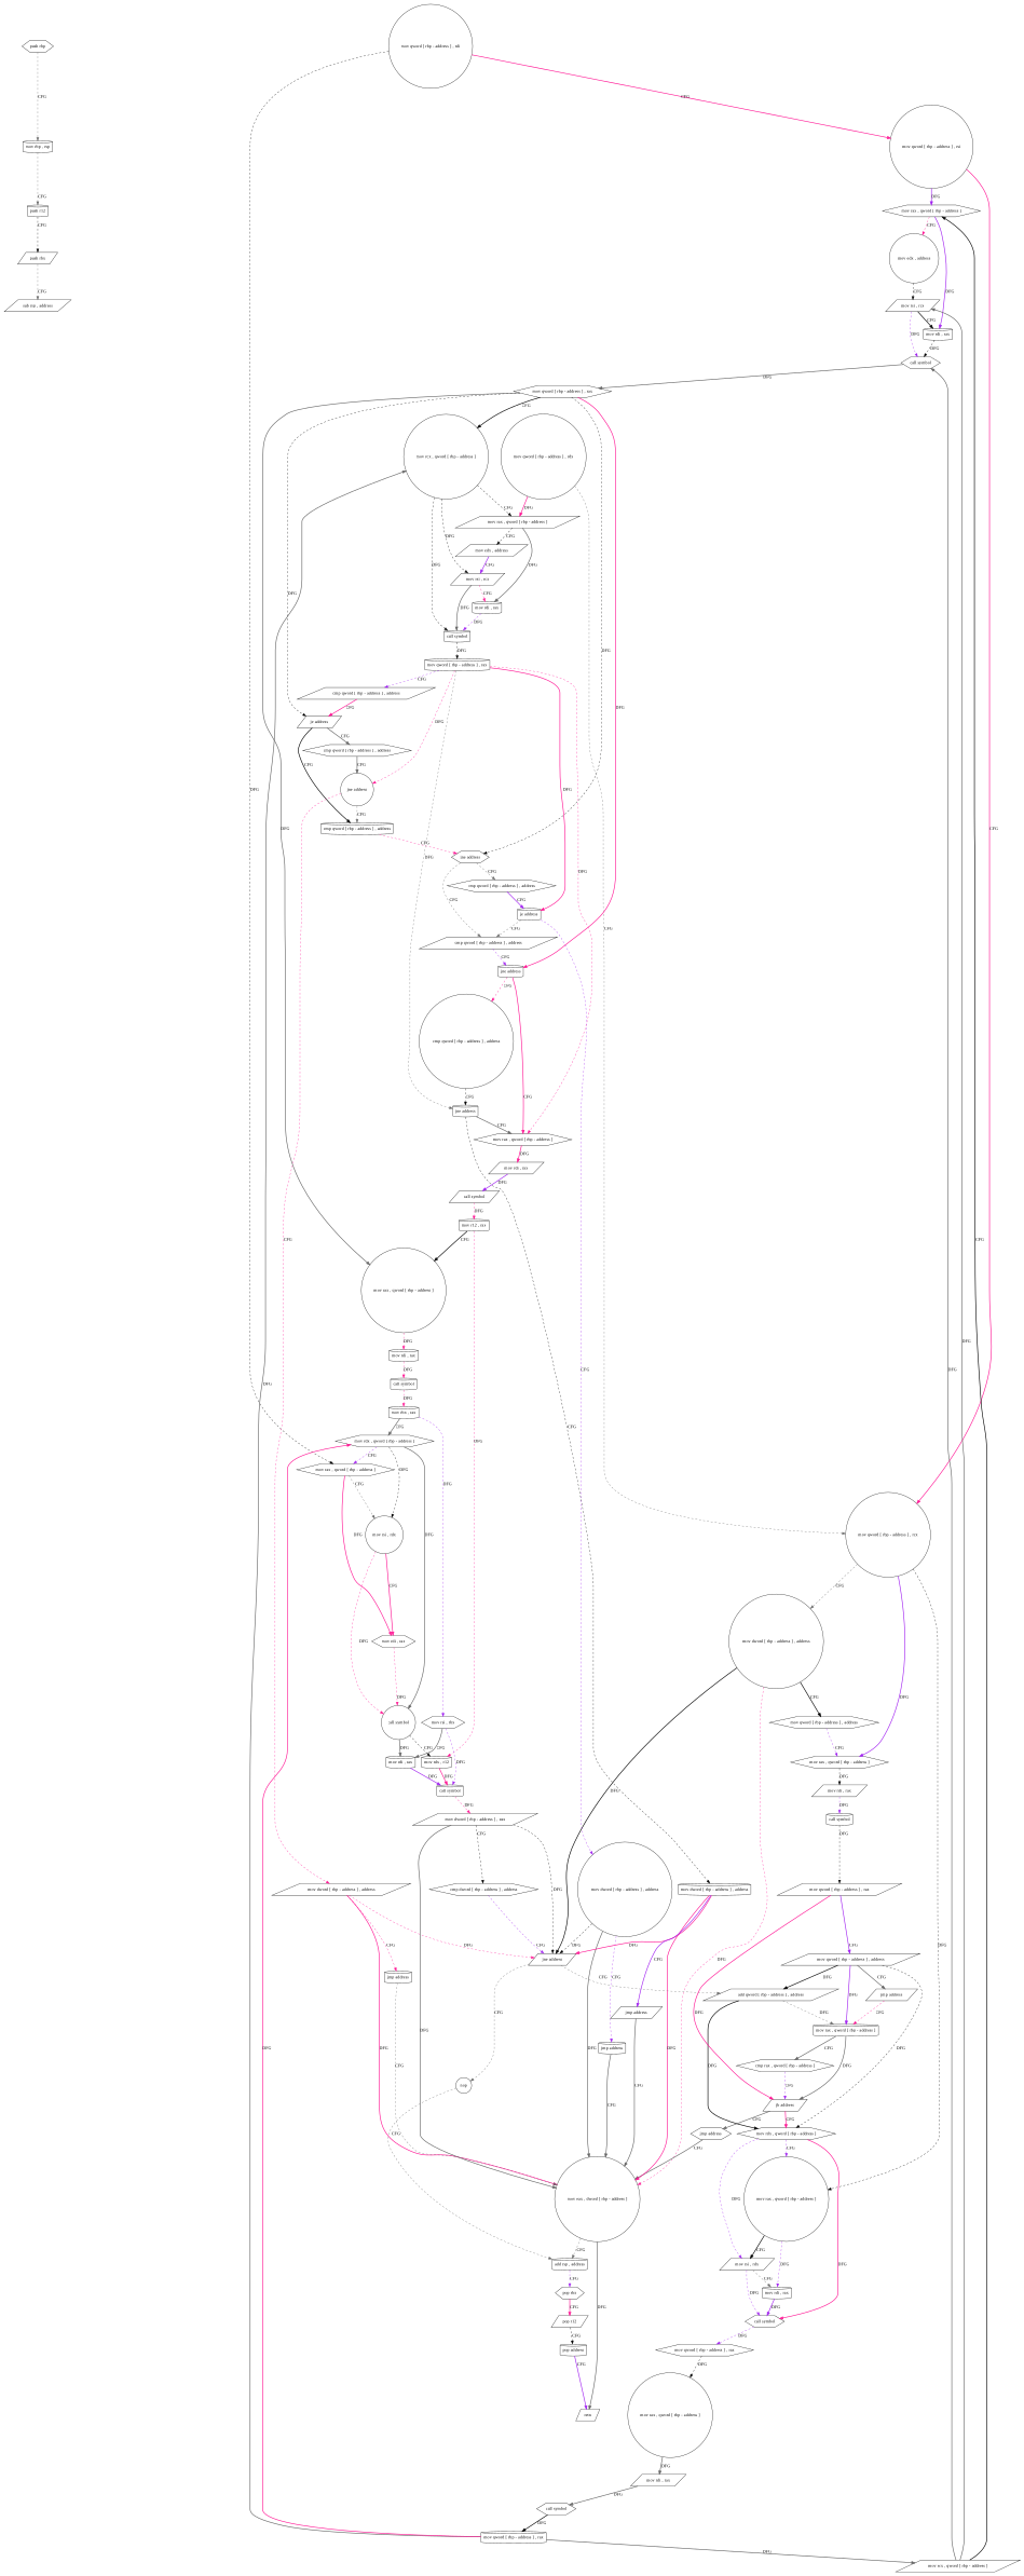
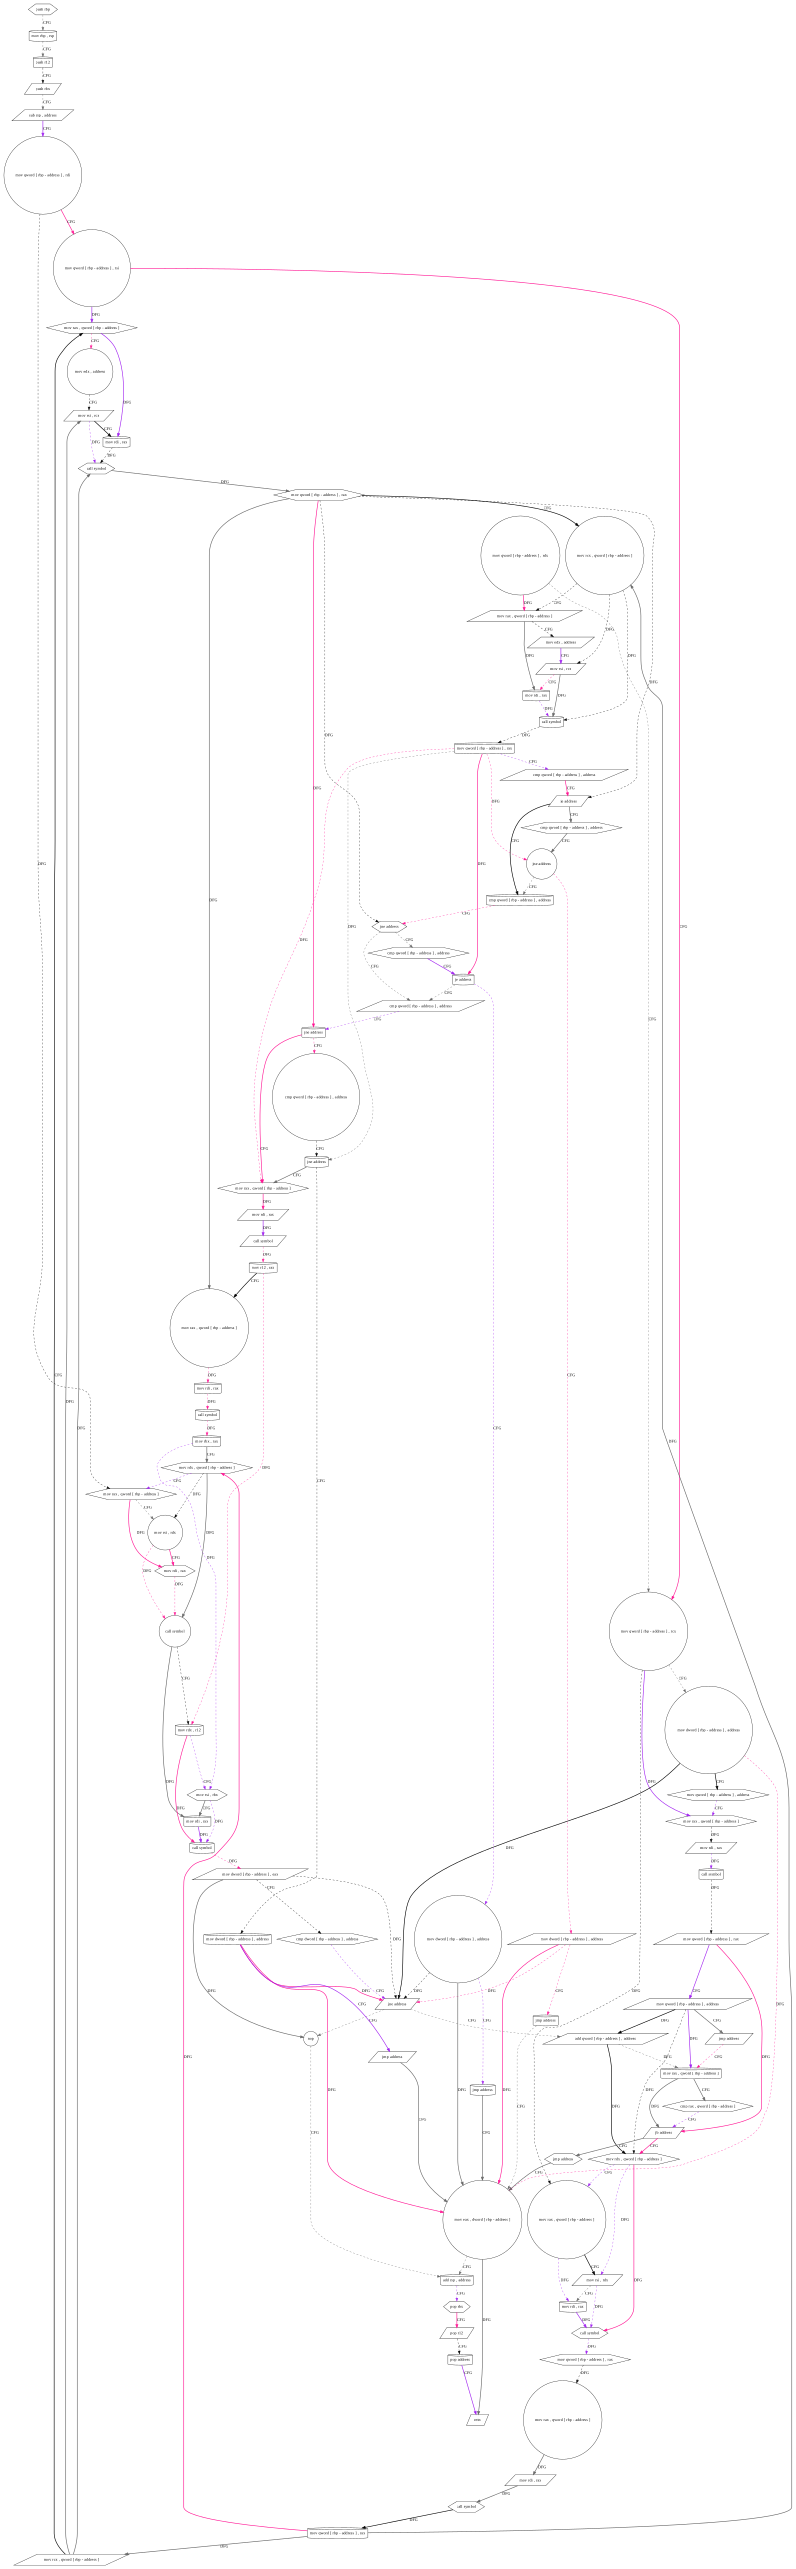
  digraph {
    fontname="Liberation Serif"
    node [fontname="Liberation Serif" shape=cylinder]
    edge [color=gray40 fontname="Liberation Serif" style=dashed]
    n1 [label="push rbp" shape=hexagon]
    n2 [label="mov rbp , rsp"]
    n3 [label="push r12"]
    n4 [label="push rbx" shape=parallelogram]
    n5 [label="sub rsp , address" shape=parallelogram]
    n6 [label="mov qword [ rbp - address ] , rdi" shape=circle]
    n7 [label="mov qword [ rbp - address ] , rsi" shape=circle]
    n8 [label="mov rax , qword [ rbp - address ]" shape=hexagon]
    n9 [label="mov rax , qword [ rbp - address ]" shape=hexagon]
    n10 [label="mov qword [ rbp - address ] , rcx" shape=circle]
    n11 [label="mov rsi , rdx" shape=circle]
    n12 [label="mov rdi , rax" shape=hexagon]
    n13 [label="mov qword [ rbp - address ] , rdx" shape=circle]
    n14 [label="mov rax , qword [ rbp - address ]" shape=parallelogram]
    n15 [label="mov edx , address" shape=circle]
    n16 [label="mov rdi , rax"]
    n17 [label="mov dword [ rbp - address ] , address" shape=circle]
    n18 [label="mov rax , qword [ rbp - address ]" shape=hexagon]
    n19 [label="mov rax , qword [ rbp - address ]" shape=circle]
    n20 [label="mov edx , address" shape=parallelogram]
    n21 [label="mov rdi , rax"]
    n22 [label="mov qword [ rbp - address ] , address" shape=hexagon]
    n23 [label="mov eax , dword [ rbp - address ]" shape=circle]
    n24 [label="jne address" shape=parallelogram]
    n25 [label="mov rdi , rax" shape=parallelogram]
    n26 [label="mov rsi , rdx" shape=parallelogram]
    n27 [label="mov rdi , rax"]
    n28 [label="add rsp , address"]
    n29 [label=retn shape=parallelogram]
    n30 [label="add qword [ rbp - address ] , address" shape=parallelogram]
    n31 [label=nop shape=circle]
    n32 [label="call symbol"]
    n33 [label="mov qword [ rbp - address ] , rax" shape=parallelogram]
    n34 [label="mov qword [ rbp - address ] , address" shape=parallelogram]
    n35 [label="jb address" shape=parallelogram]
    n36 [label="jmp address" shape=parallelogram]
    n37 [label="mov rax , qword [ rbp - address ]"]
    n38 [label="mov rdx , qword [ rbp - address ]" shape=hexagon]
    n39 [label="jmp address" shape=hexagon]
    n40 [label="cmp rax , qword [ rbp - address ]" shape=hexagon]
    n41 [label="call symbol" shape=hexagon]
    n42 [label="mov qword [ rbp - address ] , rax" shape=hexagon]
    n43 [label="mov rax , qword [ rbp - address ]" shape=circle]
    n44 [label="mov rdi , rax" shape=parallelogram]
    n45 [label="call symbol" shape=hexagon]
    n46 [label="mov qword [ rbp - address ] , rax"]
    n47 [label="mov rcx , qword [ rbp - address ]" shape=parallelogram]
    n48 [label="mov rcx , qword [ rbp - address ]" shape=circle]
    n49 [label="mov rdx , qword [ rbp - address ]" shape=hexagon]
    n50 [label="mov rsi , rcx" shape=parallelogram]
    n51 [label="call symbol" shape=hexagon]
    n52 [label="mov rsi , rcx" shape=parallelogram]
    n53 [label="call symbol"]
    n54 [label="call symbol" shape=circle]
    n55 [label="mov qword [ rbp - address ] , rax" shape=hexagon]
    n56 [label="je address" shape=parallelogram]
    n57 [label="jne address" shape=hexagon]
    n58 [label="jne address"]
    n59 [label="mov rax , qword [ rbp - address ]" shape=circle]
    n60 [label="cmp qword [ rbp - address ] , address"]
    n61 [label="cmp qword [ rbp - address ] , address" shape=hexagon]
    n62 [label="cmp qword [ rbp - address ] , address" shape=parallelogram]
    n63 [label="cmp qword [ rbp - address ] , address" shape=hexagon]
    n64 [label="mov rax , qword [ rbp - address ]" shape=hexagon]
    n65 [label="cmp qword [ rbp - address ] , address" shape=circle]
    n66 [label="mov rdi , rax"]
    n67 [label="mov qword [ rbp - address ] , rax"]
    n68 [label="cmp qword [ rbp - address ] , address" shape=parallelogram]
    n69 [label="jne address" shape=circle]
    n70 [label="je address"]
    n71 [label="jne address"]
    n72 [label="mov dword [ rbp - address ] , address" shape=parallelogram]
    n73 [label="mov rdi , rax" shape=parallelogram]
    n74 [label="mov dword [ rbp - address ] , address" shape=circle]
    n75 [label="mov dword [ rbp - address ] , address"]
    n76 [label="pop rbx" shape=hexagon]
    n77 [label="jmp address"]
    n78 [label="pop r12" shape=parallelogram]
    n79 [label="pop address"]
    n80 [label="call symbol" shape=parallelogram]
    n81 [label="jmp address"]
    n82 [label="mov r12 , rax"]
    n83 [label="mov rdx , r12"]
    n84 [label="mov rsi , rbx" shape=hexagon]
    n85 [label="call symbol"]
    n86 [label="call symbol"]
    n87 [label="mov rbx , rax"]
    n88 [label="mov rdi , rax"]
    n89 [label="mov dword [ rbp - address ] , eax" shape=parallelogram]
    n90 [label="cmp dword [ rbp - address ] , address" shape=hexagon]
    n91 [label="jmp address" shape=parallelogram]
    n1 -> n2 [label=CFG]
    n2 -> n3 [label=CFG]
    n3 -> n4 [color=black label=CFG]
    n4 -> n5 [label=CFG]
+   n5 -> n6 [color=purple label=CFG style=bold]
    n6 -> n7 [color=deeppink label=CFG style=bold]
    n6 -> n8 [color=black label=DFG]
    n7 -> n9 [color=purple label=DFG style=bold]
    n7 -> n10 [color=deeppink label=CFG style=bold]
    n8 -> n11 [label=CFG]
    n8 -> n12 [color=deeppink label=DFG style=bold]
    n9 -> n15 [color=deeppink label=CFG]
    n9 -> n16 [color=purple label=DFG style=bold]
    n10 -> n17 [label=CFG]
    n10 -> n18 [color=purple label=DFG style=bold]
    n10 -> n19 [color=black label=DFG]
    n11 -> n12 [color=deeppink label=CFG style=bold]
    n11 -> n54 [color=deeppink label=DFG]
    n12 -> n54 [color=deeppink label=DFG]
    n13 -> n10 [label=CFG]
    n13 -> n14 [color=deeppink label=DFG style=bold]
    n14 -> n20 [color=black label=CFG]
    n14 -> n21 [label=DFG style=bold]
    n15 -> n50 [color=black label=CFG]
    n16 -> n51 [color=black label=DFG]
    n17 -> n22 [color=black label=CFG style=bold]
    n17 -> n23 [color=deeppink label=DFG]
    n17 -> n24 [color=black label=DFG style=bold]
    n18 -> n25 [color=black label=DFG]
    n19 -> n26 [color=black label=CFG style=bold]
    n19 -> n27 [color=purple label=DFG]
    n20 -> n52 [color=purple label=CFG style=bold]
    n21 -> n53 [color=purple label=DFG]
    n22 -> n18 [color=purple label=CFG]
    n23 -> n28 [label=CFG]
    n23 -> n29 [label=DFG style=bold]
    n24 -> n30 [label=CFG]
    n24 -> n31 [label=CFG]
    n25 -> n32 [color=purple label=DFG]
    n26 -> n27 [label=CFG]
    n26 -> n41 [color=purple label=DFG]
    n27 -> n41 [color=purple label=DFG style=bold]
    n28 -> n76 [color=purple label=CFG]
    n30 -> n37 [label=DFG]
    n30 -> n38 [color=black label=DFG style=bold]
    n31 -> n28 [label=CFG]
    n32 -> n33 [color=black label=DFG]
    n33 -> n34 [color=purple label=CFG style=bold]
    n33 -> n35 [color=deeppink label=DFG style=bold]
    n34 -> n30 [color=black label=DFG style=bold]
    n34 -> n36 [label=CFG style=bold]
    n34 -> n37 [color=purple label=DFG style=bold]
    n34 -> n38 [color=black label=DFG]
    n35 -> n38 [color=deeppink label=CFG style=bold]
    n35 -> n39 [label=CFG style=bold]
    n36 -> n37 [color=deeppink label=CFG]
    n37 -> n35 [label=DFG style=bold]
    n37 -> n40 [label=CFG style=bold]
    n38 -> n19 [color=purple label=CFG]
    n38 -> n26 [color=purple label=DFG]
    n38 -> n41 [color=deeppink label=DFG style=bold]
    n39 -> n23 [label=CFG style=bold]
    n40 -> n35 [color=purple label=CFG]
    n41 -> n42 [color=purple label=DFG]
    n42 -> n43 [color=black label=DFG]
    n43 -> n44 [label=DFG style=bold]
    n44 -> n45 [label=DFG style=bold]
    n45 -> n46 [color=black label=DFG style=bold]
    n46 -> n47 [label=DFG style=bold]
    n46 -> n48 [label=DFG style=bold]
    n46 -> n49 [color=deeppink label=DFG style=bold]
    n47 -> n9 [color=black label=CFG style=bold]
    n47 -> n50 [label=DFG style=bold]
    n47 -> n51 [label=DFG style=bold]
    n48 -> n14 [color=black label=CFG]
    n48 -> n52 [color=black label=DFG]
    n48 -> n53 [color=black label=DFG]
    n49 -> n8 [color=purple label=CFG]
    n49 -> n11 [color=black label=DFG]
    n49 -> n54 [label=DFG style=bold]
    n50 -> n16 [color=black label=CFG style=bold]
    n50 -> n51 [color=purple label=DFG]
    n51 -> n55 [label=DFG style=bold]
    n52 -> n21 [color=deeppink label=CFG]
    n52 -> n53 [label=DFG style=bold]
    n53 -> n67 [color=black label=DFG]
    n54 -> n83 [color=black label=CFG]
    n54 -> n88 [label=DFG style=bold]
    n55 -> n48 [color=black label=CFG style=bold]
    n55 -> n56 [color=black label=DFG]
    n55 -> n57 [color=black label=DFG]
    n55 -> n58 [color=deeppink label=DFG style=bold]
    n55 -> n59 [label=DFG style=bold]
    n56 -> n60 [color=black label=CFG style=bold]
    n56 -> n61 [label=CFG style=bold]
    n57 -> n62 [label=CFG]
    n57 -> n63 [label=CFG]
    n58 -> n64 [color=deeppink label=CFG style=bold]
    n58 -> n65 [color=deeppink label=CFG]
    n59 -> n66 [color=deeppink label=DFG]
    n60 -> n57 [color=deeppink label=CFG]
    n61 -> n69 [label=CFG style=bold]
    n62 -> n58 [color=purple label=CFG]
    n63 -> n70 [color=purple label=CFG style=bold]
    n64 -> n73 [color=deeppink label=DFG style=bold]
    n65 -> n71 [color=black label=CFG]
    n66 -> n86 [color=deeppink label=DFG]
    n67 -> n64 [color=deeppink label=DFG]
    n67 -> n68 [color=purple label=CFG]
    n67 -> n69 [color=deeppink label=DFG]
    n67 -> n70 [color=deeppink label=DFG style=bold]
    n67 -> n71 [label=DFG]
    n68 -> n56 [color=deeppink label=CFG style=bold]
    n69 -> n60 [label=CFG]
    n69 -> n72 [color=deeppink label=CFG]
    n70 -> n62 [label=CFG]
    n70 -> n74 [color=purple label=CFG]
    n71 -> n64 [label=CFG style=bold]
    n71 -> n75 [color=black label=CFG]
    n72 -> n23 [color=deeppink label=DFG style=bold]
    n72 -> n24 [color=deeppink label=DFG]
    n72 -> n77 [color=deeppink label=CFG]
    n73 -> n80 [color=purple label=DFG style=bold]
    n74 -> n23 [label=DFG style=bold]
    n74 -> n24 [color=black label=DFG]
    n74 -> n81 [color=purple label=CFG]
    n75 -> n23 [color=deeppink label=DFG style=bold]
    n75 -> n24 [color=deeppink label=DFG style=bold]
    n75 -> n91 [color=purple label=CFG style=bold]
    n76 -> n78 [color=deeppink label=CFG style=bold]
    n77 -> n23 [label=CFG]
    n78 -> n79 [color=black label=CFG]
    n79 -> n29 [color=purple label=CFG style=bold]
    n80 -> n82 [color=deeppink label=DFG]
    n81 -> n23 [label=CFG style=bold]
    n82 -> n59 [color=black label=CFG style=bold]
    n82 -> n83 [color=deeppink label=DFG]
+   n83 -> n84 [color=purple label=CFG]
    n83 -> n85 [color=deeppink label=DFG style=bold]
    n84 -> n85 [color=purple label=DFG]
    n84 -> n88 [label=CFG style=bold]
    n85 -> n89 [color=deeppink label=DFG]
    n86 -> n87 [color=deeppink label=DFG]
    n87 -> n49 [label=CFG style=bold]
    n87 -> n84 [color=purple label=DFG]
    n88 -> n85 [color=purple label=DFG style=bold]
-   n89 -> n23 [label=DFG style=bold]
+   n89 -> n31 [label=DFG style=bold]
    n89 -> n24 [color=black label=DFG]
    n89 -> n90 [color=black label=CFG]
    n90 -> n24 [color=purple label=CFG]
    n91 -> n23 [label=CFG style=bold]
  }
